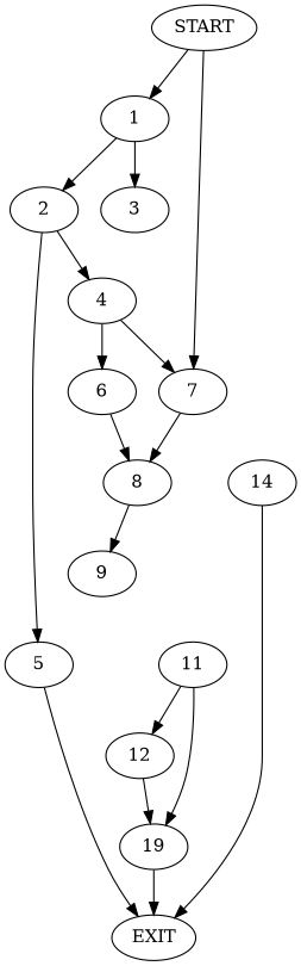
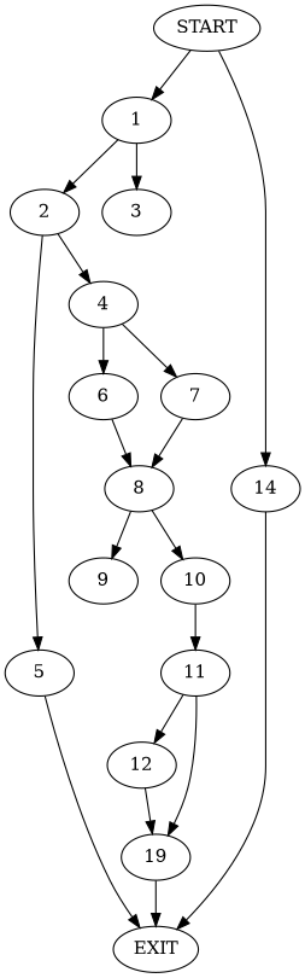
  digraph {
    n1 [label=START]
    1
    14
    2
    3
    n6 [label=EXIT]
    4
    5
    6
    7
    8
    9
+   10
    11
    12
    n16 [label=19]
    n1 -> 1
-   n1 -> 7
+   n1 -> 14
    1 -> 2
    1 -> 3
    14 -> n6
    2 -> 4
    2 -> 5
    4 -> 6
    4 -> 7
    5 -> n6
    6 -> 8
    7 -> 8
    8 -> 9
+   8 -> 10
+   10 -> 11
    11 -> 12
    11 -> n16
    12 -> n16
    n16 -> n6
  }
